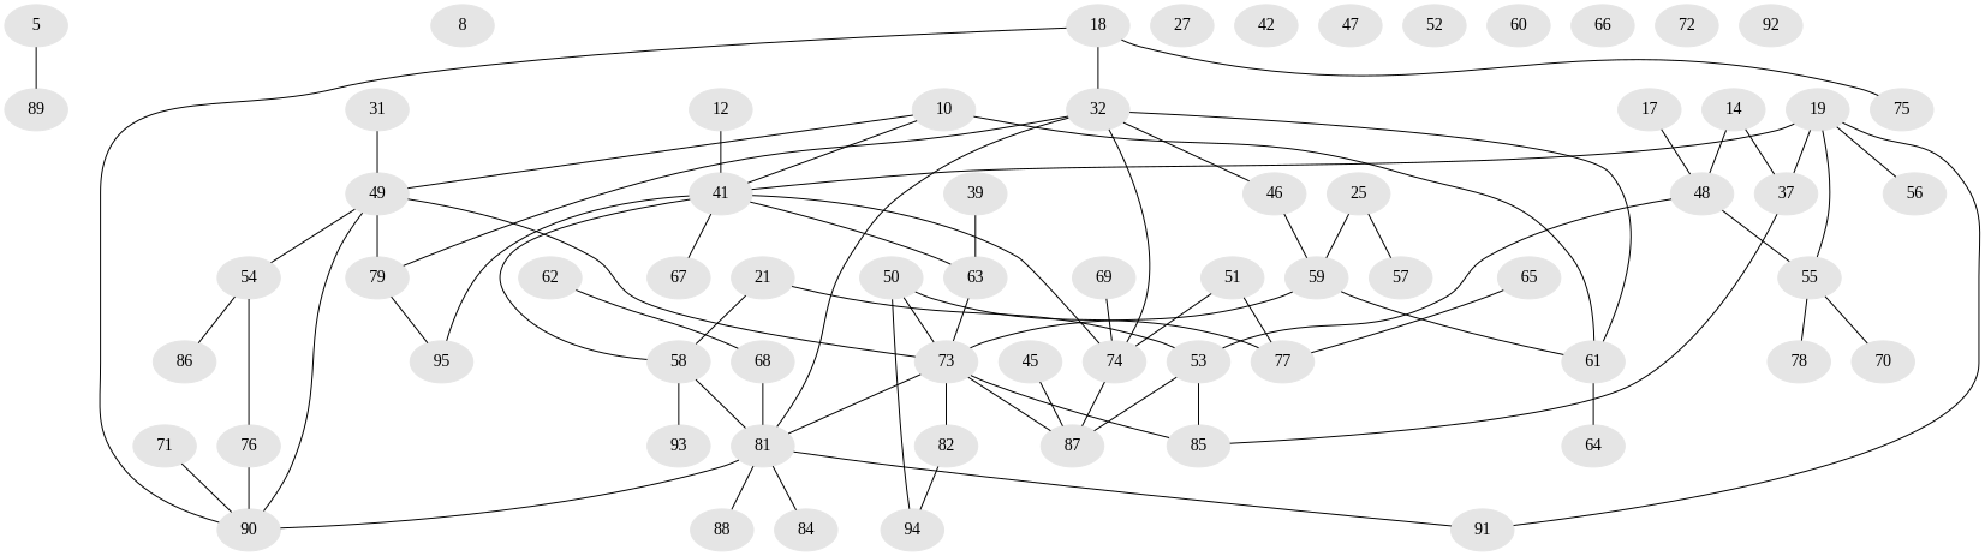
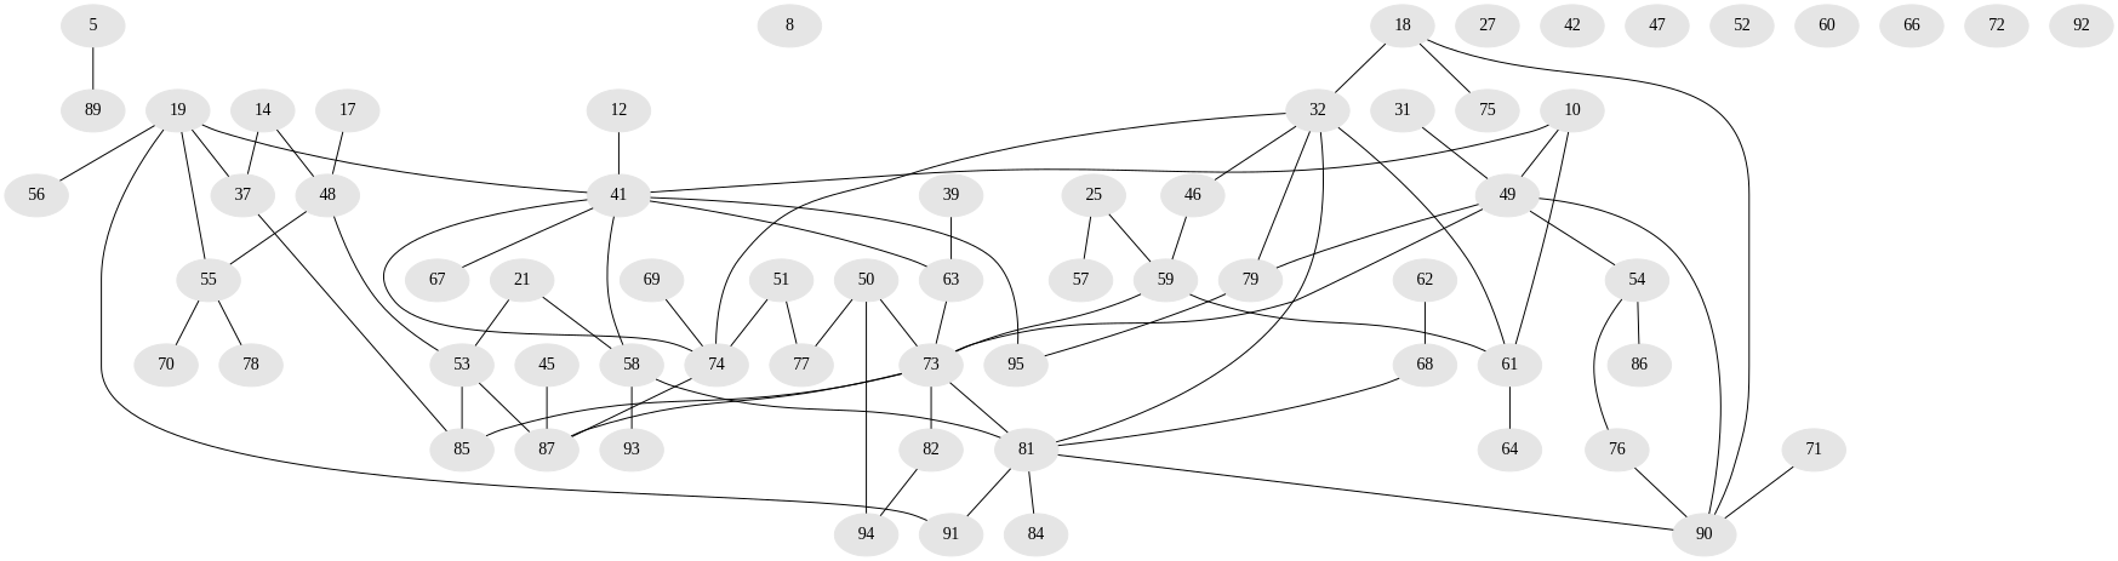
  graph {
    fontname="Liberation Serif"
    node [color=gray90 fontname="Liberation Serif" style=filled]
    edge [fontname="Liberation Serif"]
    5
    89
    8
    10 [super="+4"]
    41 [super="+2"]
    49 [super="+38"]
    61
    58 [super="+22"]
    74 [super="+16+36"]
    63
    67
    95 [super="+83"]
    90 [super="+43+29"]
    79
    54
    73 [super="+3+30+15+33"]
    64
    12
    37 [super="+35"]
    85 [super="+40"]
    14
    48
    55
    53
    17
    32 [super="+24+26"]
    46
    81 [super="+9+80+34"]
    18
    75
    19 [super="+1+6"]
    56
    91
    70
    78
    21
    87 [super="+44"]
    93
    25
    57
    59
    27
    31
    84
-   88
    39
    42
    45
    47
    76
    86
    82
    50
    77 [super="+20"]
    94
    51
    52
    60
    62
    68
-   65
    66
    69
    71
    72
    92
    5 -- 89
    10 -- 41
    10 -- 49
    10 -- 61 [weight=2]
    41 -- 58
    41 -- 74
    41 -- 63
    41 -- 67
    41 -- 95 [weight=2]
    49 -- 90
    49 -- 79
    49 -- 54
    49 -- 73
    61 -- 64
    58 -- 81 [weight=3]
    58 -- 93
    74 -- 87
    63 -- 73
    79 -- 95
    54 -- 76
    54 -- 86
    73 -- 85
    73 -- 81
    73 -- 87
    73 -- 82
    12 -- 41
    37 -- 85
    14 -- 37
    14 -- 48
    48 -- 55
    48 -- 53
    55 -- 70
    55 -- 78
    53 -- 85
    53 -- 87
    17 -- 48
    32 -- 61
    32 -- 74
    32 -- 79
    32 -- 46
    32 -- 81 [weight=2]
    46 -- 59
    81 -- 90
    81 -- 91
    81 -- 84
-   81 -- 88
    18 -- 90
    18 -- 32 [weight=2]
    18 -- 75
    19 -- 41
    19 -- 37 [weight=2]
    19 -- 55
    19 -- 56
    19 -- 91
    21 -- 58
    21 -- 53
    25 -- 57
    25 -- 59
    59 -- 61
    59 -- 73
    31 -- 49
    39 -- 63
    45 -- 87
    76 -- 90
    82 -- 94
    50 -- 73
    50 -- 77
    50 -- 94
    51 -- 74
    51 -- 77
    62 -- 68
    68 -- 81
-   65 -- 77
    69 -- 74
    71 -- 90
  }
